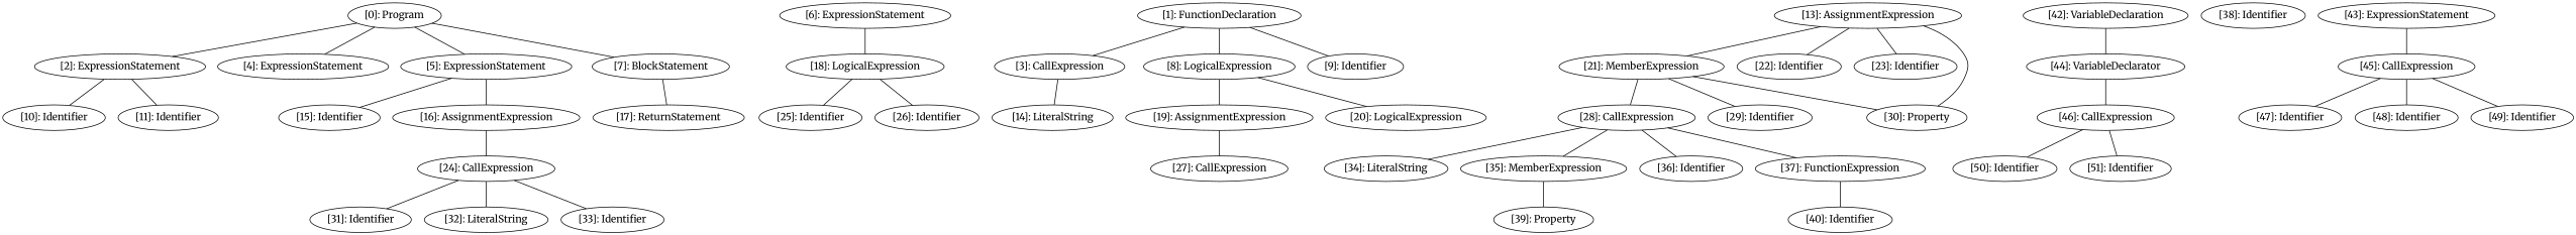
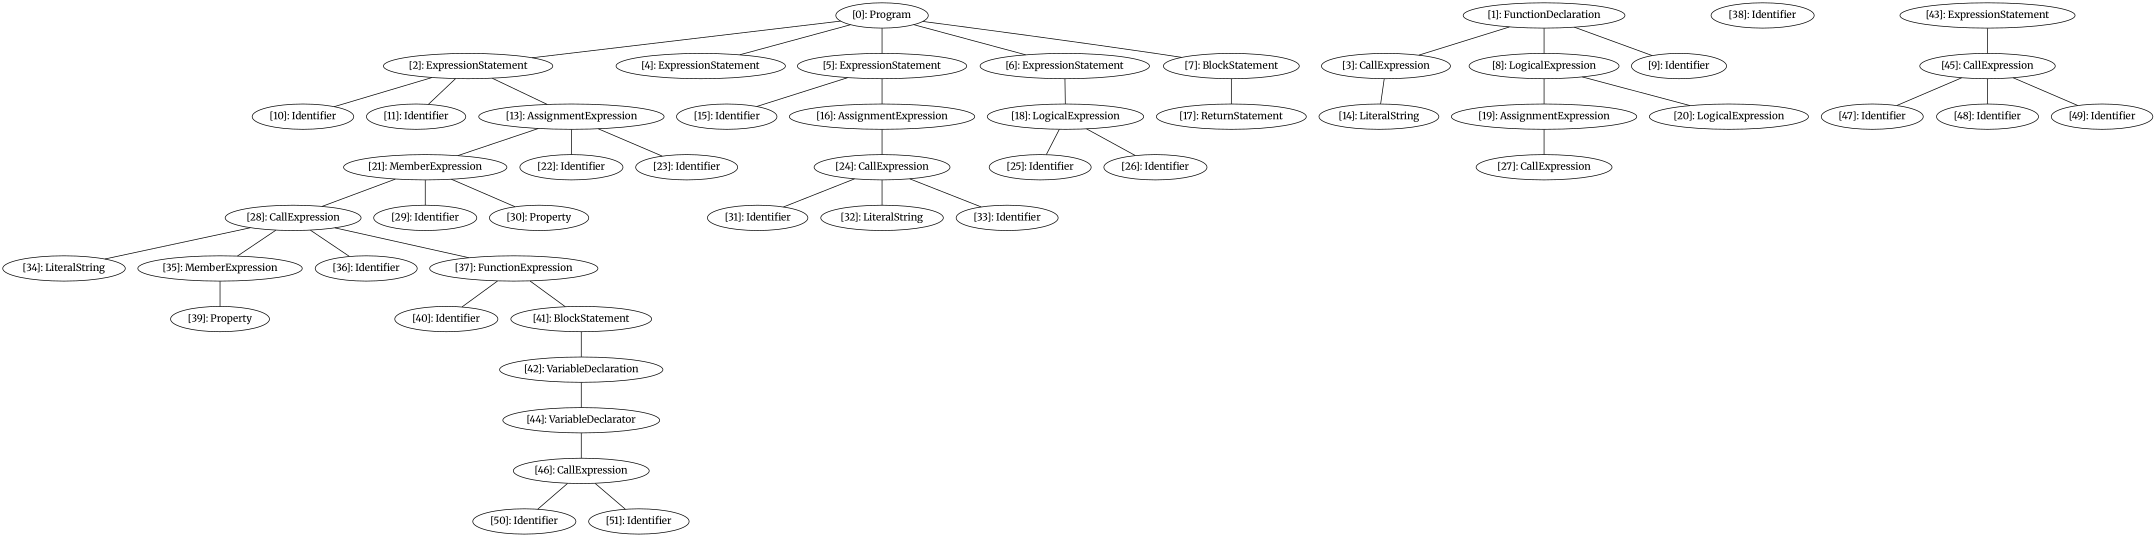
  graph {
    fontname=Merriweather
    node [fontname=Merriweather]
    edge [fontname=Merriweather]
    n1 [label="[0]: Program"]
    n2 [label="[2]: ExpressionStatement"]
    n3 [label="[4]: ExpressionStatement"]
    n4 [label="[5]: ExpressionStatement"]
    n5 [label="[6]: ExpressionStatement"]
    n6 [label="[7]: BlockStatement"]
    n7 [label="[1]: FunctionDeclaration"]
    n8 [label="[3]: CallExpression"]
    n9 [label="[8]: LogicalExpression"]
    n10 [label="[9]: Identifier"]
    n11 [label="[10]: Identifier"]
    n12 [label="[11]: Identifier"]
    n13 [label="[13]: AssignmentExpression"]
    n14 [label="[15]: Identifier"]
    n15 [label="[16]: AssignmentExpression"]
    n16 [label="[18]: LogicalExpression"]
    n17 [label="[17]: ReturnStatement"]
    n18 [label="[14]: LiteralString"]
    n19 [label="[19]: AssignmentExpression"]
    n20 [label="[20]: LogicalExpression"]
    n21 [label="[21]: MemberExpression"]
    n22 [label="[22]: Identifier"]
    n23 [label="[23]: Identifier"]
    n24 [label="[24]: CallExpression"]
    n25 [label="[25]: Identifier"]
    n26 [label="[26]: Identifier"]
    n27 [label="[27]: CallExpression"]
    n28 [label="[28]: CallExpression"]
    n29 [label="[29]: Identifier"]
    n30 [label="[30]: Property"]
    n31 [label="[31]: Identifier"]
    n32 [label="[32]: LiteralString"]
    n33 [label="[33]: Identifier"]
    n34 [label="[34]: LiteralString"]
    n35 [label="[35]: MemberExpression"]
    n36 [label="[36]: Identifier"]
    n37 [label="[37]: FunctionExpression"]
    n38 [label="[39]: Property"]
    n39 [label="[40]: Identifier"]
+   n40 [label="[41]: BlockStatement"]
    n41 [label="[42]: VariableDeclaration"]
    n42 [label="[38]: Identifier"]
    n43 [label="[44]: VariableDeclarator"]
    n44 [label="[43]: ExpressionStatement"]
    n45 [label="[45]: CallExpression"]
    n46 [label="[46]: CallExpression"]
    n47 [label="[47]: Identifier"]
    n48 [label="[48]: Identifier"]
    n49 [label="[49]: Identifier"]
    n50 [label="[50]: Identifier"]
    n51 [label="[51]: Identifier"]
    n1 -- n2
    n1 -- n3
    n1 -- n4
+   n1 -- n5
    n1 -- n6
    n2 -- n11
    n2 -- n12
-   n30 -- n13
+   n2 -- n13
    n4 -- n14
    n4 -- n15
    n5 -- n16
    n6 -- n17
    n7 -- n8
    n7 -- n9
    n7 -- n10
    n8 -- n18
    n9 -- n19
    n9 -- n20
    n13 -- n21
    n13 -- n22
    n13 -- n23
    n15 -- n24
    n16 -- n25
    n16 -- n26
    n19 -- n27
    n21 -- n28
    n21 -- n29
    n21 -- n30
    n24 -- n31
    n24 -- n32
    n24 -- n33
    n28 -- n34
    n28 -- n35
    n28 -- n36
    n28 -- n37
    n35 -- n38
    n37 -- n39
+   n37 -- n40
+   n40 -- n41
    n41 -- n43
    n43 -- n46
    n44 -- n45
    n45 -- n47
    n45 -- n48
    n45 -- n49
    n46 -- n50
    n46 -- n51
  }
